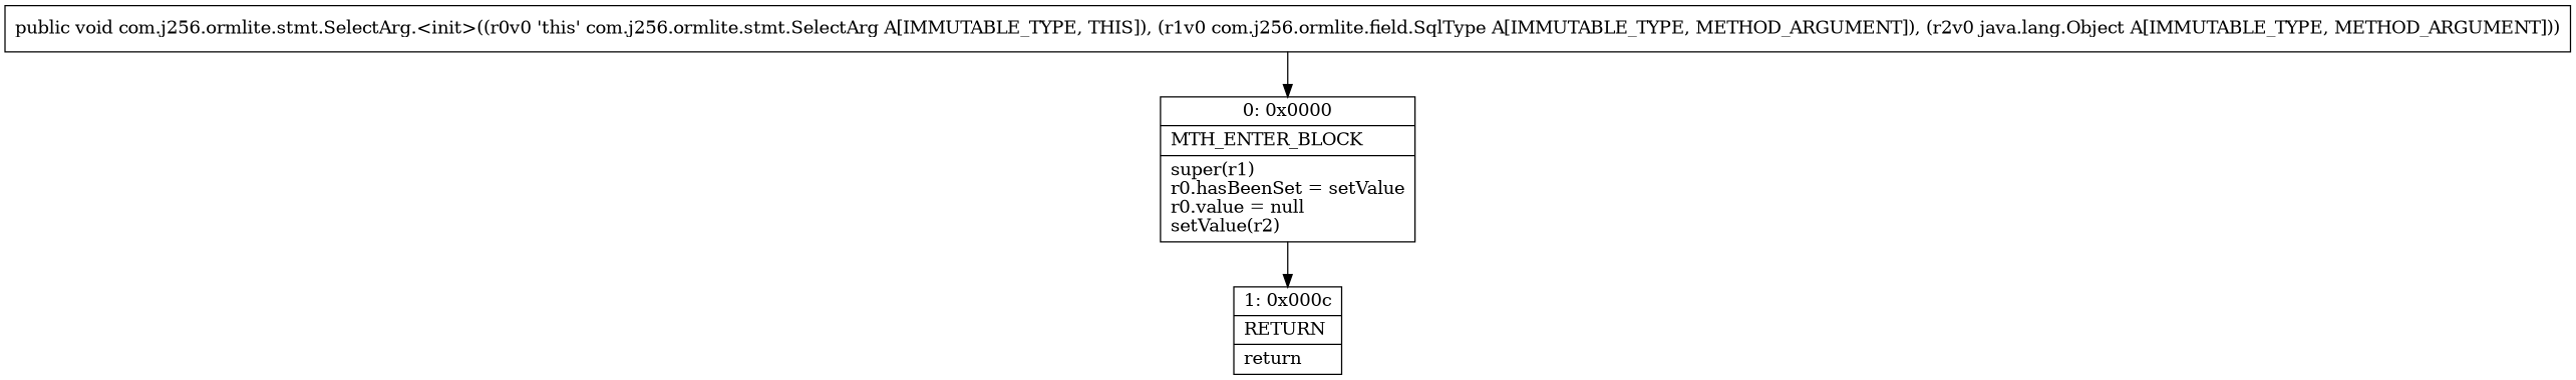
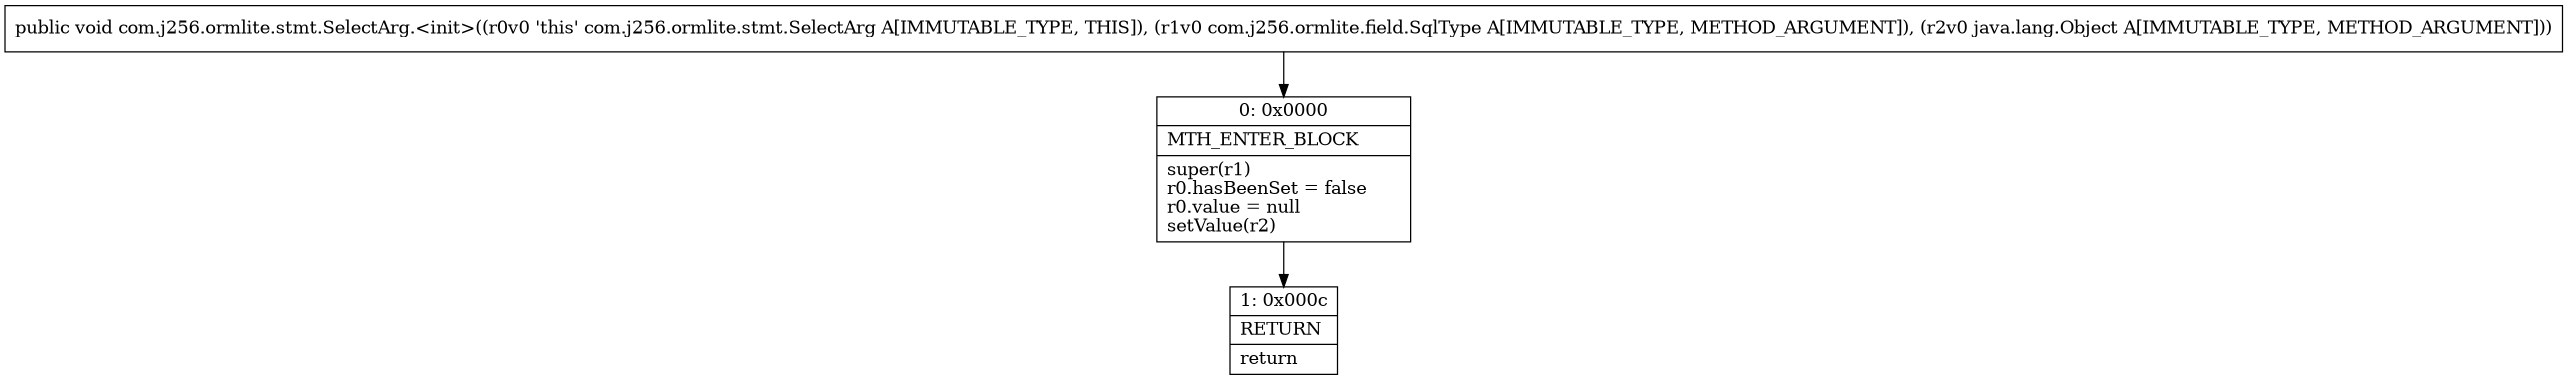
  digraph {
    node [shape=record]
-   n1 [label="{0\:\ 0x0000|MTH_ENTER_BLOCK\l|super(r1)\lr0.hasBeenSet = setValue\lr0.value = null\lsetValue(r2)\l}"]
+   n1 [label="{0\:\ 0x0000|MTH_ENTER_BLOCK\l|super(r1)\lr0.hasBeenSet = false\lr0.value = null\lsetValue(r2)\l}"]
    n2 [label="{1\:\ 0x000c|RETURN\l|return\l}"]
    n3 [label="{public void com.j256.ormlite.stmt.SelectArg.\<init\>((r0v0 'this' com.j256.ormlite.stmt.SelectArg A[IMMUTABLE_TYPE, THIS]), (r1v0 com.j256.ormlite.field.SqlType A[IMMUTABLE_TYPE, METHOD_ARGUMENT]), (r2v0 java.lang.Object A[IMMUTABLE_TYPE, METHOD_ARGUMENT])) }"]
    n1 -> n2
    n3 -> n1
  }
